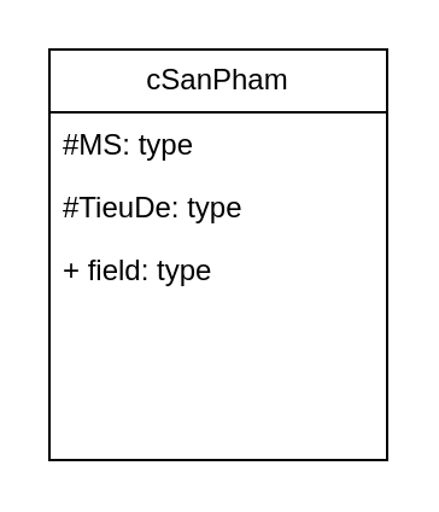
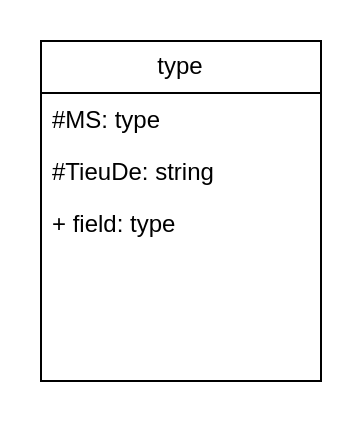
  <mxCell id="0" />
  <mxCell id="1" parent="0" />
- <mxCell id="2" value="cSanPham" style="swimlane;fontStyle=0;childLayout=stackLayout;horizontal=1;startSize=26;fillColor=none;horizontalStack=0;resizeParent=1;resizeParentMax=0;resizeLast=0;collapsible=1;marginBottom=0;whiteSpace=wrap;html=1;" vertex="1" parent="1"><mxGeometry x="20" y="20" width="140" height="170" as="geometry"><mxRectangle x="160" y="220" width="100" height="30" as="alternateBounds" /></mxGeometry></mxCell>
+ <mxCell id="2" value="type" style="swimlane;fontStyle=0;childLayout=stackLayout;horizontal=1;startSize=26;fillColor=none;horizontalStack=0;resizeParent=1;resizeParentMax=0;resizeLast=0;collapsible=1;marginBottom=0;whiteSpace=wrap;html=1;" vertex="1" parent="1"><mxGeometry x="20" y="20" width="140" height="170" as="geometry"><mxRectangle x="160" y="220" width="100" height="30" as="alternateBounds" /></mxGeometry></mxCell>
  <mxCell id="3" value="#MS: type&amp;nbsp;&lt;br&gt;" style="text;strokeColor=none;fillColor=none;align=left;verticalAlign=top;spacingLeft=4;spacingRight=4;overflow=hidden;rotatable=0;points=[[0,0.5],[1,0.5]];portConstraint=eastwest;whiteSpace=wrap;html=1;" vertex="1" parent="2"><mxGeometry y="26" width="140" height="26" as="geometry" /></mxCell>
- <mxCell id="4" value="#TieuDe: type&amp;nbsp;" style="text;strokeColor=none;fillColor=none;align=left;verticalAlign=top;spacingLeft=4;spacingRight=4;overflow=hidden;rotatable=0;points=[[0,0.5],[1,0.5]];portConstraint=eastwest;whiteSpace=wrap;html=1;" vertex="1" parent="2"><mxGeometry y="52" width="140" height="26" as="geometry" /></mxCell>
+ <mxCell id="4" value="#TieuDe: string&amp;nbsp;" style="text;strokeColor=none;fillColor=none;align=left;verticalAlign=top;spacingLeft=4;spacingRight=4;overflow=hidden;rotatable=0;points=[[0,0.5],[1,0.5]];portConstraint=eastwest;whiteSpace=wrap;html=1;" vertex="1" parent="2"><mxGeometry y="52" width="140" height="26" as="geometry" /></mxCell>
  <mxCell id="5" value="+ field: type" style="text;strokeColor=none;fillColor=none;align=left;verticalAlign=top;spacingLeft=4;spacingRight=4;overflow=hidden;rotatable=0;points=[[0,0.5],[1,0.5]];portConstraint=eastwest;whiteSpace=wrap;html=1;" vertex="1" parent="2"><mxGeometry y="78" width="140" height="92" as="geometry" /></mxCell>
